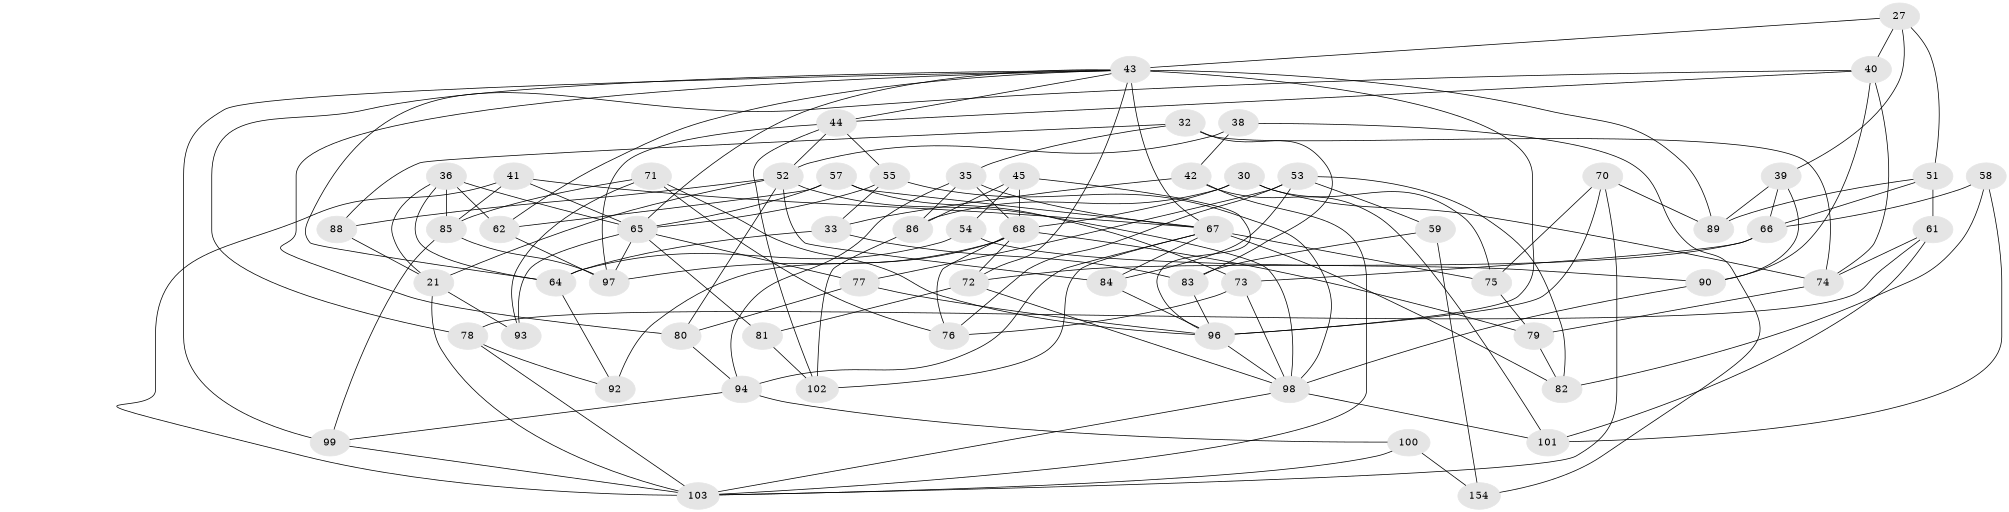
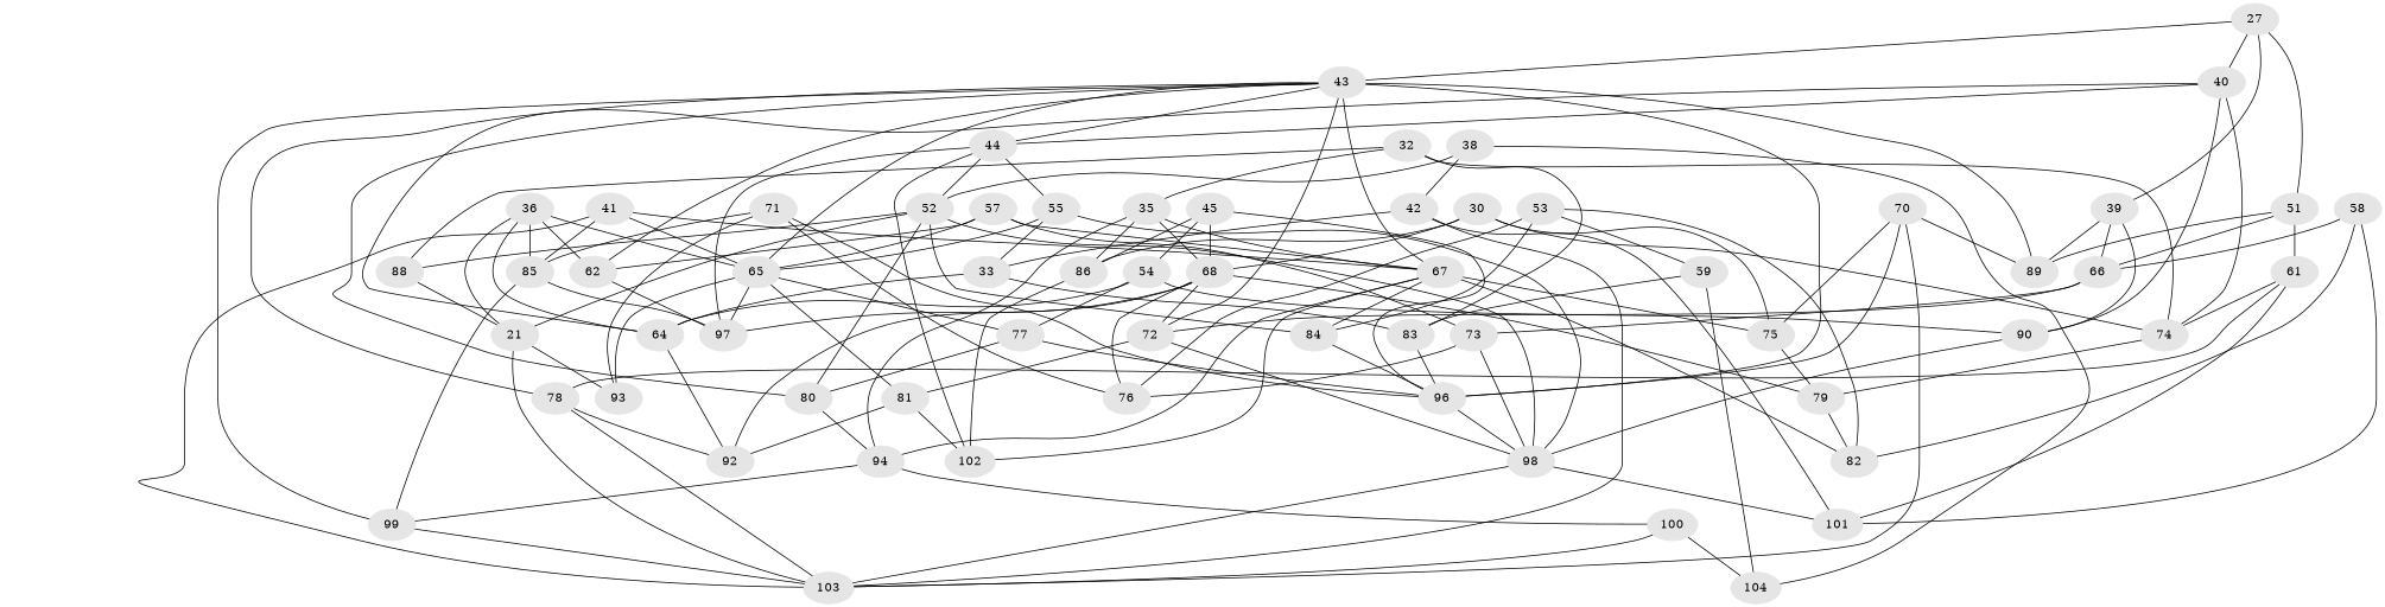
  graph {
    node [color=gray90 style=filled]
    27
    39
    40 [super="+9"]
    43 [super="+37+24"]
    51
    66 [super="+29"]
    89
    90
    74 [super="+60"]
    64 [super="+56"]
    44 [super="+19"]
    62
    65 [super="+8+15"]
    67 [super="+48"]
    72 [super="+2"]
    78
    80
    96 [super="+1+20+46"]
    99
    61
    68 [super="+16+28"]
    97 [super="+21"]
    76
    92 [super="+4"]
    79
    30
    75
    86
    102
    32 [super="+26"]
    35
    83
    88
    94 [super="+49"]
    n35 [label=21 super="+87"]
    100
    36 [super="+22"]
    85 [super="+31"]
    77
    81 [super="+47"]
    93
    103 [super="+69"]
    42 [super="+13"]
    n44 [label=33 super="+11"]
    101
    38
-   104 [label=154]
+   104
    52 [super="+17"]
    84 [super="+50"]
    98 [super="+7+95+34"]
    73
    55 [super="+12"]
    41
    82
    45
    54
    53
    59
    57
    58
    70
    71
    27 -- 39
    27 -- 40
    27 -- 43
    27 -- 51
    39 -- 66
    39 -- 89
    39 -- 90
    40 -- 90
    40 -- 74 [weight=2]
    40 -- 64
    40 -- 44
    43 -- 89
    43 -- 44
    43 -- 62
    43 -- 65
    43 -- 67 [weight=2]
    43 -- 72
    43 -- 78
    43 -- 80
    43 -- 96 [weight=3]
    43 -- 99
    51 -- 66
    51 -- 89
    51 -- 61
    66 -- 72
    66 -- 73
    90 -- 98
    74 -- 79
    64 -- 92 [weight=2]
    44 -- 97
    44 -- 102
    44 -- 52
    44 -- 55
    62 -- 97
    65 -- 97 [weight=2]
    65 -- 77
    65 -- 81
    65 -- 93
    67 -- 75
    67 -- 102
    67 -- 94
    67 -- 84
    67 -- 82
    72 -- 81 [weight=2]
    72 -- 98
    78 -- 92
    78 -- 103
    80 -- 94
    96 -- 98 [weight=2]
    99 -- 103
    61 -- 74
    61 -- 78
    61 -- 101
    68 -- 72
    68 -- 97
    68 -- 76
    68 -- 92
    68 -- 79
    79 -- 82
    30 -- 74
    30 -- 68
    30 -- 75
    30 -- 86
    75 -- 79
    86 -- 102
    32 -- 74
    32 -- 35
    32 -- 83
    32 -- 88 [weight=2]
    35 -- 67
    35 -- 68
    35 -- 86
    35 -- 94
    83 -- 96
    88 -- n35
    94 -- 99
    94 -- 100 [weight=2]
    n35 -- 93 [weight=2]
    n35 -- 103
    100 -- 103
    100 -- 104
    36 -- 64
    36 -- 62
    36 -- 65
    36 -- n35
    36 -- 85 [weight=2]
    85 -- 99
    85 -- 97
    77 -- 80
    77 -- 96
+   81 -- 92 [weight=2]
    81 -- 102
    42 -- 103
    42 -- n44 [weight=2]
    42 -- 101
    n44 -- 64
    n44 -- 83
    38 -- 42 [weight=2]
    38 -- 104
    38 -- 52
    52 -- 80
    52 -- 88
    52 -- n35
    52 -- 84 [weight=2]
    52 -- 98
    84 -- 96 [weight=2]
    98 -- 103
    98 -- 101
    73 -- 76
    73 -- 98
    55 -- 65
    55 -- n44 [weight=2]
    55 -- 98 [weight=2]
    41 -- 65
    41 -- 67
    41 -- 85
    41 -- 103
    45 -- 96
    45 -- 68
    45 -- 86
    45 -- 54
    54 -- 90
    54 -- 64
-   53 -- 77
+   54 -- 77
    53 -- 76
    53 -- 84
    53 -- 82
    53 -- 59
    59 -- 83
    59 -- 104
    57 -- 62
    57 -- 65
    57 -- 67
    57 -- 73
    58 -- 66 [weight=2]
    58 -- 101
    58 -- 82
    70 -- 89
    70 -- 96
    70 -- 75
    70 -- 103
    71 -- 96
    71 -- 76
    71 -- 85
    71 -- 93
  }
